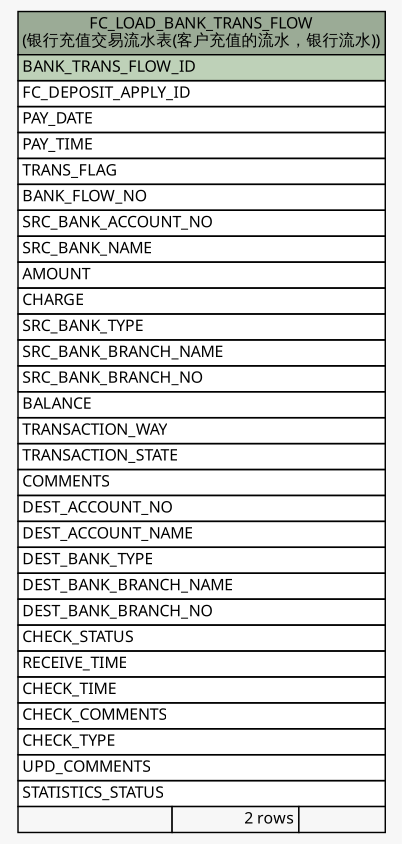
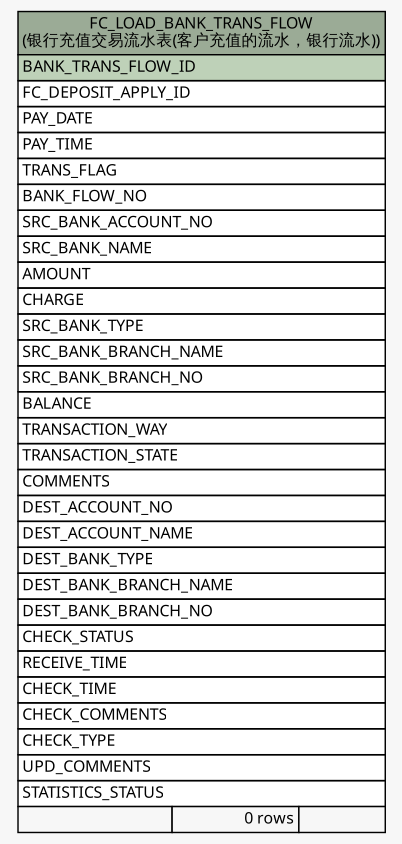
  digraph {
    bgcolor="#f7f7f7"
    fontname="Microsoft YaHei"
    fontsize=11
    nodesep=0.18
    rankdir=TB
    ranksep=0.46
-   n1 [fontname="Microsoft YaHei" fontsize=11 label=<     <TABLE BORDER="0" CELLBORDER="1" CELLSPACING="0" BGCOLOR="#ffffff">       <TR><TD COLSPAN="3" BGCOLOR="#9bab96" ALIGN="CENTER">FC_LOAD_BANK_TRANS_FLOW<br/>(银行充值交易流水表(客户充值的流水，银行流水))</TD></TR>       <TR><TD PORT="BANK_TRANS_FLOW_ID" COLSPAN="3" BGCOLOR="#bed1b8" ALIGN="LEFT">BANK_TRANS_FLOW_ID</TD></TR>       <TR><TD PORT="FC_DEPOSIT_APPLY_ID" COLSPAN="3" ALIGN="LEFT">FC_DEPOSIT_APPLY_ID</TD></TR>       <TR><TD PORT="PAY_DATE" COLSPAN="3" ALIGN="LEFT">PAY_DATE</TD></TR>       <TR><TD PORT="PAY_TIME" COLSPAN="3" ALIGN="LEFT">PAY_TIME</TD></TR>       <TR><TD PORT="TRANS_FLAG" COLSPAN="3" ALIGN="LEFT">TRANS_FLAG</TD></TR>       <TR><TD PORT="BANK_FLOW_NO" COLSPAN="3" ALIGN="LEFT">BANK_FLOW_NO</TD></TR>       <TR><TD PORT="SRC_BANK_ACCOUNT_NO" COLSPAN="3" ALIGN="LEFT">SRC_BANK_ACCOUNT_NO</TD></TR>       <TR><TD PORT="SRC_BANK_NAME" COLSPAN="3" ALIGN="LEFT">SRC_BANK_NAME</TD></TR>       <TR><TD PORT="AMOUNT" COLSPAN="3" ALIGN="LEFT">AMOUNT</TD></TR>       <TR><TD PORT="CHARGE" COLSPAN="3" ALIGN="LEFT">CHARGE</TD></TR>       <TR><TD PORT="SRC_BANK_TYPE" COLSPAN="3" ALIGN="LEFT">SRC_BANK_TYPE</TD></TR>       <TR><TD PORT="SRC_BANK_BRANCH_NAME" COLSPAN="3" ALIGN="LEFT">SRC_BANK_BRANCH_NAME</TD></TR>       <TR><TD PORT="SRC_BANK_BRANCH_NO" COLSPAN="3" ALIGN="LEFT">SRC_BANK_BRANCH_NO</TD></TR>       <TR><TD PORT="BALANCE" COLSPAN="3" ALIGN="LEFT">BALANCE</TD></TR>       <TR><TD PORT="TRANSACTION_WAY" COLSPAN="3" ALIGN="LEFT">TRANSACTION_WAY</TD></TR>       <TR><TD PORT="TRANSACTION_STATE" COLSPAN="3" ALIGN="LEFT">TRANSACTION_STATE</TD></TR>       <TR><TD PORT="COMMENTS" COLSPAN="3" ALIGN="LEFT">COMMENTS</TD></TR>       <TR><TD PORT="DEST_ACCOUNT_NO" COLSPAN="3" ALIGN="LEFT">DEST_ACCOUNT_NO</TD></TR>       <TR><TD PORT="DEST_ACCOUNT_NAME" COLSPAN="3" ALIGN="LEFT">DEST_ACCOUNT_NAME</TD></TR>       <TR><TD PORT="DEST_BANK_TYPE" COLSPAN="3" ALIGN="LEFT">DEST_BANK_TYPE</TD></TR>       <TR><TD PORT="DEST_BANK_BRANCH_NAME" COLSPAN="3" ALIGN="LEFT">DEST_BANK_BRANCH_NAME</TD></TR>       <TR><TD PORT="DEST_BANK_BRANCH_NO" COLSPAN="3" ALIGN="LEFT">DEST_BANK_BRANCH_NO</TD></TR>       <TR><TD PORT="CHECK_STATUS" COLSPAN="3" ALIGN="LEFT">CHECK_STATUS</TD></TR>       <TR><TD PORT="RECEIVE_TIME" COLSPAN="3" ALIGN="LEFT">RECEIVE_TIME</TD></TR>       <TR><TD PORT="CHECK_TIME" COLSPAN="3" ALIGN="LEFT">CHECK_TIME</TD></TR>       <TR><TD PORT="CHECK_COMMENTS" COLSPAN="3" ALIGN="LEFT">CHECK_COMMENTS</TD></TR>       <TR><TD PORT="CHECK_TYPE" COLSPAN="3" ALIGN="LEFT">CHECK_TYPE</TD></TR>       <TR><TD PORT="UPD_COMMENTS" COLSPAN="3" ALIGN="LEFT">UPD_COMMENTS</TD></TR>       <TR><TD PORT="STATISTICS_STATUS" COLSPAN="3" ALIGN="LEFT">STATISTICS_STATUS</TD></TR>       <TR><TD ALIGN="LEFT" BGCOLOR="#f7f7f7">  </TD><TD ALIGN="RIGHT" BGCOLOR="#f7f7f7">2 rows</TD><TD ALIGN="RIGHT" BGCOLOR="#f7f7f7">  </TD></TR>     </TABLE>> shape=plaintext]
+   n1 [fontname="Microsoft YaHei" fontsize=11 label=<     <TABLE BORDER="0" CELLBORDER="1" CELLSPACING="0" BGCOLOR="#ffffff">       <TR><TD COLSPAN="3" BGCOLOR="#9bab96" ALIGN="CENTER">FC_LOAD_BANK_TRANS_FLOW<br/>(银行充值交易流水表(客户充值的流水，银行流水))</TD></TR>       <TR><TD PORT="BANK_TRANS_FLOW_ID" COLSPAN="3" BGCOLOR="#bed1b8" ALIGN="LEFT">BANK_TRANS_FLOW_ID</TD></TR>       <TR><TD PORT="FC_DEPOSIT_APPLY_ID" COLSPAN="3" ALIGN="LEFT">FC_DEPOSIT_APPLY_ID</TD></TR>       <TR><TD PORT="PAY_DATE" COLSPAN="3" ALIGN="LEFT">PAY_DATE</TD></TR>       <TR><TD PORT="PAY_TIME" COLSPAN="3" ALIGN="LEFT">PAY_TIME</TD></TR>       <TR><TD PORT="TRANS_FLAG" COLSPAN="3" ALIGN="LEFT">TRANS_FLAG</TD></TR>       <TR><TD PORT="BANK_FLOW_NO" COLSPAN="3" ALIGN="LEFT">BANK_FLOW_NO</TD></TR>       <TR><TD PORT="SRC_BANK_ACCOUNT_NO" COLSPAN="3" ALIGN="LEFT">SRC_BANK_ACCOUNT_NO</TD></TR>       <TR><TD PORT="SRC_BANK_NAME" COLSPAN="3" ALIGN="LEFT">SRC_BANK_NAME</TD></TR>       <TR><TD PORT="AMOUNT" COLSPAN="3" ALIGN="LEFT">AMOUNT</TD></TR>       <TR><TD PORT="CHARGE" COLSPAN="3" ALIGN="LEFT">CHARGE</TD></TR>       <TR><TD PORT="SRC_BANK_TYPE" COLSPAN="3" ALIGN="LEFT">SRC_BANK_TYPE</TD></TR>       <TR><TD PORT="SRC_BANK_BRANCH_NAME" COLSPAN="3" ALIGN="LEFT">SRC_BANK_BRANCH_NAME</TD></TR>       <TR><TD PORT="SRC_BANK_BRANCH_NO" COLSPAN="3" ALIGN="LEFT">SRC_BANK_BRANCH_NO</TD></TR>       <TR><TD PORT="BALANCE" COLSPAN="3" ALIGN="LEFT">BALANCE</TD></TR>       <TR><TD PORT="TRANSACTION_WAY" COLSPAN="3" ALIGN="LEFT">TRANSACTION_WAY</TD></TR>       <TR><TD PORT="TRANSACTION_STATE" COLSPAN="3" ALIGN="LEFT">TRANSACTION_STATE</TD></TR>       <TR><TD PORT="COMMENTS" COLSPAN="3" ALIGN="LEFT">COMMENTS</TD></TR>       <TR><TD PORT="DEST_ACCOUNT_NO" COLSPAN="3" ALIGN="LEFT">DEST_ACCOUNT_NO</TD></TR>       <TR><TD PORT="DEST_ACCOUNT_NAME" COLSPAN="3" ALIGN="LEFT">DEST_ACCOUNT_NAME</TD></TR>       <TR><TD PORT="DEST_BANK_TYPE" COLSPAN="3" ALIGN="LEFT">DEST_BANK_TYPE</TD></TR>       <TR><TD PORT="DEST_BANK_BRANCH_NAME" COLSPAN="3" ALIGN="LEFT">DEST_BANK_BRANCH_NAME</TD></TR>       <TR><TD PORT="DEST_BANK_BRANCH_NO" COLSPAN="3" ALIGN="LEFT">DEST_BANK_BRANCH_NO</TD></TR>       <TR><TD PORT="CHECK_STATUS" COLSPAN="3" ALIGN="LEFT">CHECK_STATUS</TD></TR>       <TR><TD PORT="RECEIVE_TIME" COLSPAN="3" ALIGN="LEFT">RECEIVE_TIME</TD></TR>       <TR><TD PORT="CHECK_TIME" COLSPAN="3" ALIGN="LEFT">CHECK_TIME</TD></TR>       <TR><TD PORT="CHECK_COMMENTS" COLSPAN="3" ALIGN="LEFT">CHECK_COMMENTS</TD></TR>       <TR><TD PORT="CHECK_TYPE" COLSPAN="3" ALIGN="LEFT">CHECK_TYPE</TD></TR>       <TR><TD PORT="UPD_COMMENTS" COLSPAN="3" ALIGN="LEFT">UPD_COMMENTS</TD></TR>       <TR><TD PORT="STATISTICS_STATUS" COLSPAN="3" ALIGN="LEFT">STATISTICS_STATUS</TD></TR>       <TR><TD ALIGN="LEFT" BGCOLOR="#f7f7f7">  </TD><TD ALIGN="RIGHT" BGCOLOR="#f7f7f7">0 rows</TD><TD ALIGN="RIGHT" BGCOLOR="#f7f7f7">  </TD></TR>     </TABLE>> shape=plaintext]
  }
